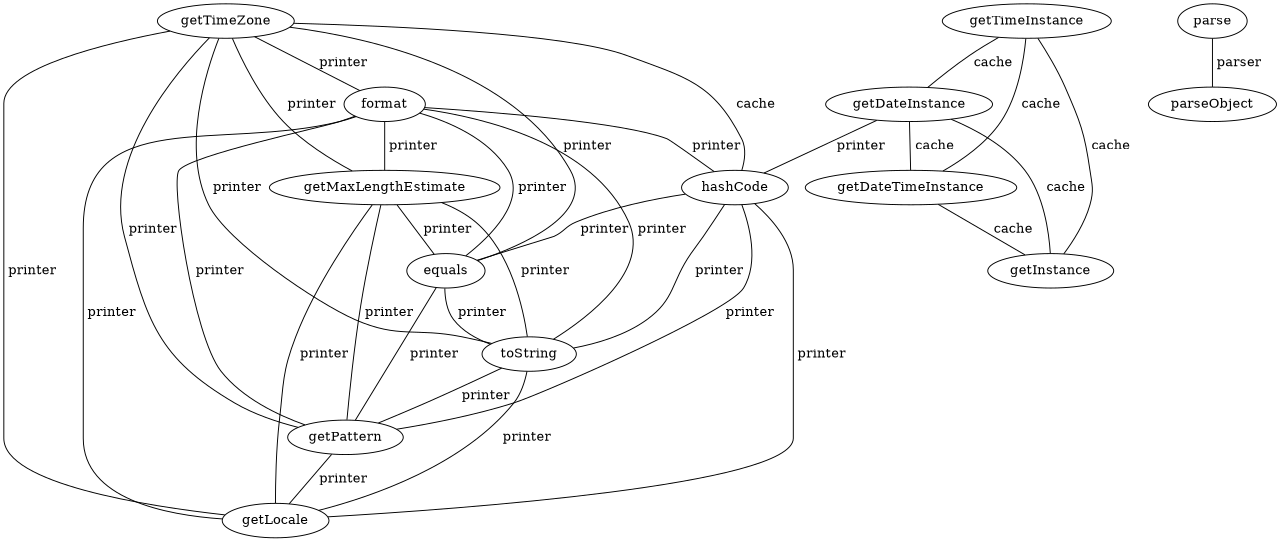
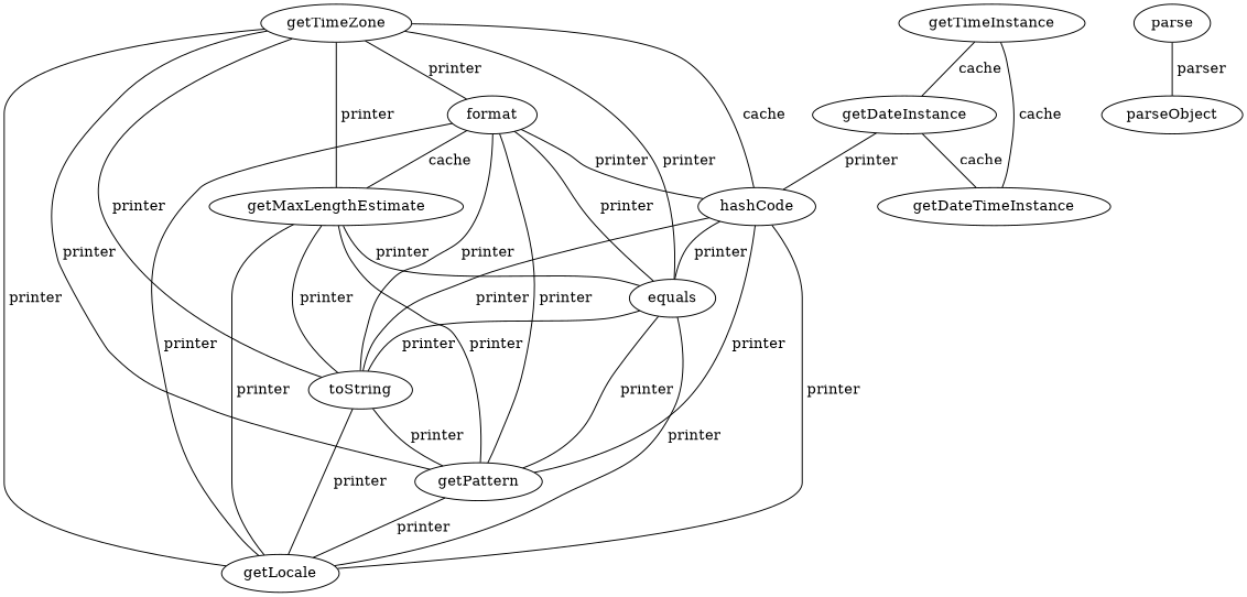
  digraph {
    edge [dir=none]
    getTimeZone
    format
    getMaxLengthEstimate
    hashCode
    equals
    toString
    getPattern
    getLocale
    parse
    parseObject
    getTimeInstance
    getDateInstance
    getDateTimeInstance
-   getInstance
    getTimeZone -> format [label=" printer"]
    getTimeZone -> getMaxLengthEstimate [label=" printer"]
    getTimeZone -> hashCode [label=" cache"]
    getTimeZone -> equals [label=" printer"]
    getTimeZone -> toString [label=" printer"]
    getTimeZone -> getPattern [label=" printer"]
    getTimeZone -> getLocale [label=" printer"]
-   format -> getMaxLengthEstimate [label=" printer"]
+   format -> getMaxLengthEstimate [label=" cache"]
    format -> hashCode [label=" printer"]
    format -> equals [label=" printer"]
    format -> toString [label=" printer"]
    format -> getPattern [label=" printer"]
    format -> getLocale [label=" printer"]
    getMaxLengthEstimate -> equals [label=" printer"]
    getMaxLengthEstimate -> toString [label=" printer"]
    getMaxLengthEstimate -> getPattern [label=" printer"]
    getMaxLengthEstimate -> getLocale [label=" printer"]
    hashCode -> equals [label=" printer"]
    hashCode -> toString [label=" printer"]
    hashCode -> getPattern [label=" printer"]
    hashCode -> getLocale [label=" printer"]
    equals -> toString [label=" printer"]
    equals -> getPattern [label=" printer"]
+   equals -> getLocale [label=" printer"]
    toString -> getPattern [label=" printer"]
    toString -> getLocale [label=" printer"]
    getPattern -> getLocale [label=" printer"]
    parse -> parseObject [label=" parser"]
    getTimeInstance -> getDateInstance [label=" cache"]
    getTimeInstance -> getDateTimeInstance [label=" cache"]
-   getTimeInstance -> getInstance [label=" cache"]
    getDateInstance -> hashCode [label=" printer"]
    getDateInstance -> getDateTimeInstance [label=" cache"]
-   getDateInstance -> getInstance [label=" cache"]
-   getDateTimeInstance -> getInstance [label=" cache"]
  }
